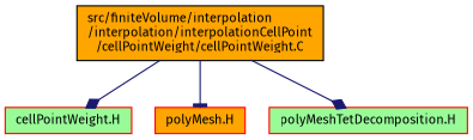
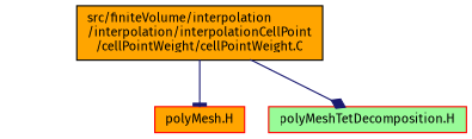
  digraph {
    fontname="Fira Sans"
    node [color=red fillcolor=orange fontname="Fira Sans" fontsize=10 shape=record style=filled]
    edge [arrowhead=diamond color=midnightblue fontname="Fira Sans" fontsize=10 labelfontname=Helvetica labelfontsize=10 style=solid]
    n1 [color=black fontcolor=black height=0.2 label="src/finiteVolume/interpolation\l/interpolation/interpolationCellPoint\l/cellPointWeight/cellPointWeight.C" width=0.4]
-   n2 [fillcolor=palegreen height=0.2 label="cellPointWeight.H" width=0.4]
    n3 [height=0.2 label="polyMesh.H" width=0.4]
    n4 [fillcolor=palegreen height=0.2 label="polyMeshTetDecomposition.H" width=0.4]
-   n1 -> n2
    n1 -> n3 [arrowhead=tee]
    n1 -> n4
  }
